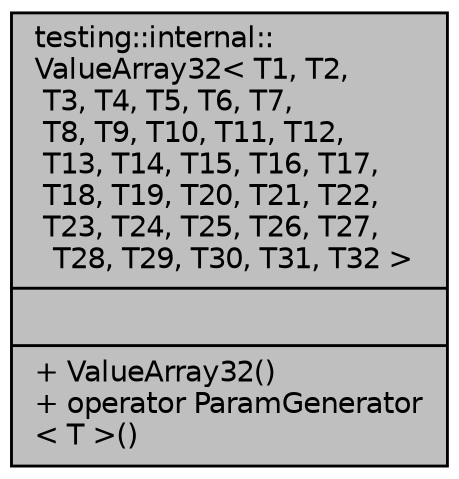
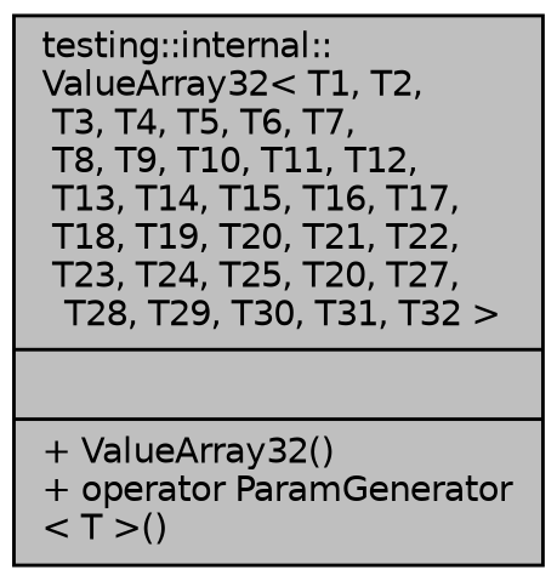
  digraph {
-   n1 [color=black fillcolor=grey75 fontcolor=black fontname=Helvetica fontsize=10 height=0.2 label="{testing::internal::\lValueArray32\< T1, T2,\l T3, T4, T5, T6, T7,\l T8, T9, T10, T11, T12,\l T13, T14, T15, T16, T17,\l T18, T19, T20, T21, T22,\l T23, T24, T25, T26, T27,\l T28, T29, T30, T31, T32 \>\n||+ ValueArray32()\l+ operator ParamGenerator\l\< T \>()\l}" shape=record style=filled width=0.4]
+   n1 [color=black fillcolor=grey75 fontcolor=black fontname=Helvetica fontsize=10 height=0.2 label="{testing::internal::\lValueArray32\< T1, T2,\l T3, T4, T5, T6, T7,\l T8, T9, T10, T11, T12,\l T13, T14, T15, T16, T17,\l T18, T19, T20, T21, T22,\l T23, T24, T25, T20, T27,\l T28, T29, T30, T31, T32 \>\n||+ ValueArray32()\l+ operator ParamGenerator\l\< T \>()\l}" shape=record style=filled width=0.4]
  }
